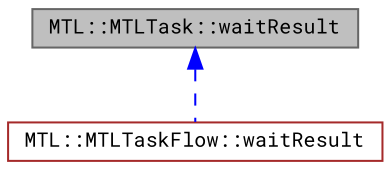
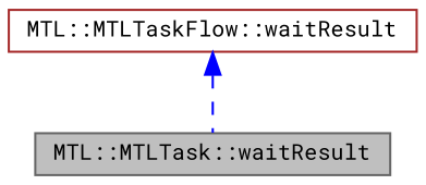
  digraph {
    rankdir=TB
    fontname="Roboto Mono"
    node [fontname="Roboto Mono" fontsize=10 shape=record style=filled]
    n1 [color=gray40 fillcolor=grey75 fontcolor=black height=0.2 label="MTL::MTLTask::waitResult" width=0.4]
    n2 [color=brown fillcolor=white height=0.2 label="MTL::MTLTaskFlow::waitResult" width=0.4]
-   n1 -> n2 [color=blue dir=back fontname="Roboto Mono" fontsize=10 labelfontname=Helvetica labelfontsize=10 style=dashed]
+   n2 -> n1 [color=blue dir=back fontname="Roboto Mono" fontsize=10 labelfontname=Helvetica labelfontsize=10 style=dashed]
  }
